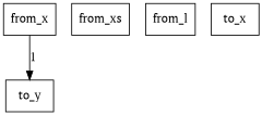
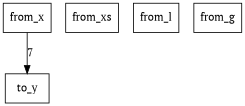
  digraph {
    rankdir=TB
    fontname="PT Serif"
    node [fillcolor=white shape=box style=filled fontname="PT Serif"]
    n1 [label=<from_x>]
    n2 [label=<to_y>]
    n3 [label=<from_xs>]
    n4 [label=<from_l>]
-   n6 [label=<to_x>]
-   n1 -> n2 [label=1 fontname="PT Serif"]
+   n5 [label=<from_g>]
+   n1 -> n2 [label=7 fontname="PT Serif"]
  }
